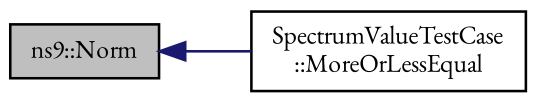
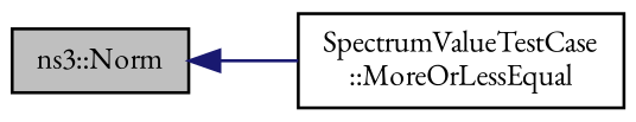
  digraph {
    rankdir=LR
    fontname="EB Garamond"
    node [color=black fontname="EB Garamond" fontsize=10 shape=record style=filled]
-   n1 [fillcolor=grey75 fontcolor=black height=0.2 label="ns9::Norm" width=0.4]
+   n1 [fillcolor=grey75 fontcolor=black height=0.2 label="ns3::Norm" width=0.4]
    n2 [fillcolor=white height=0.2 label="SpectrumValueTestCase\l::MoreOrLessEqual" width=0.4]
    n1 -> n2 [color=midnightblue dir=back fontname="EB Garamond" fontsize=10 labelfontname=Helvetica labelfontsize=10 style=solid]
  }
